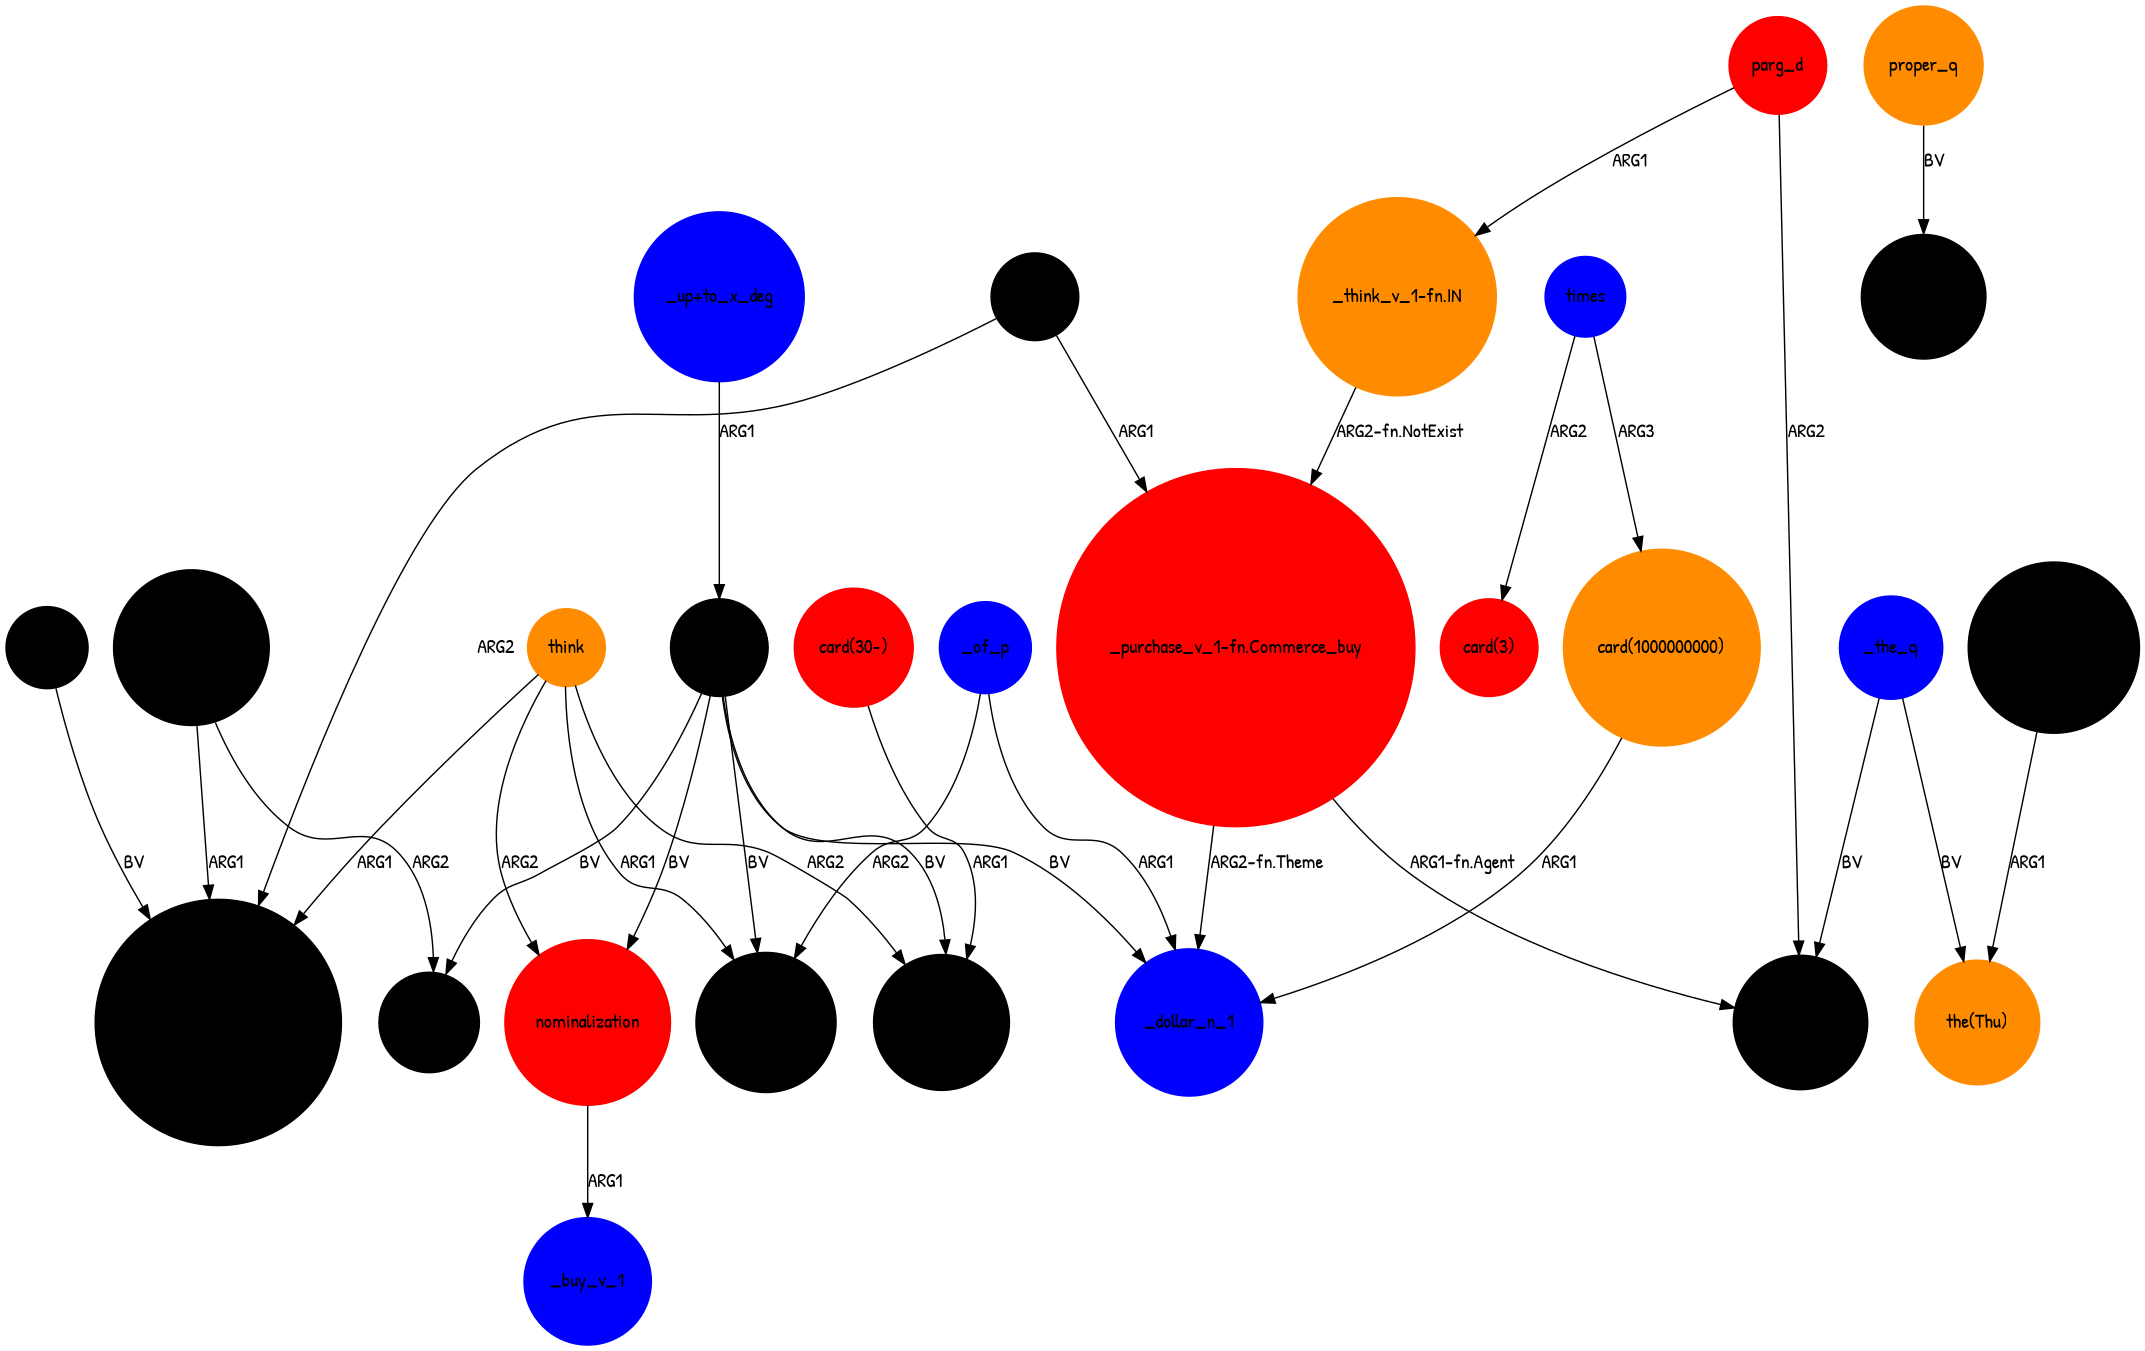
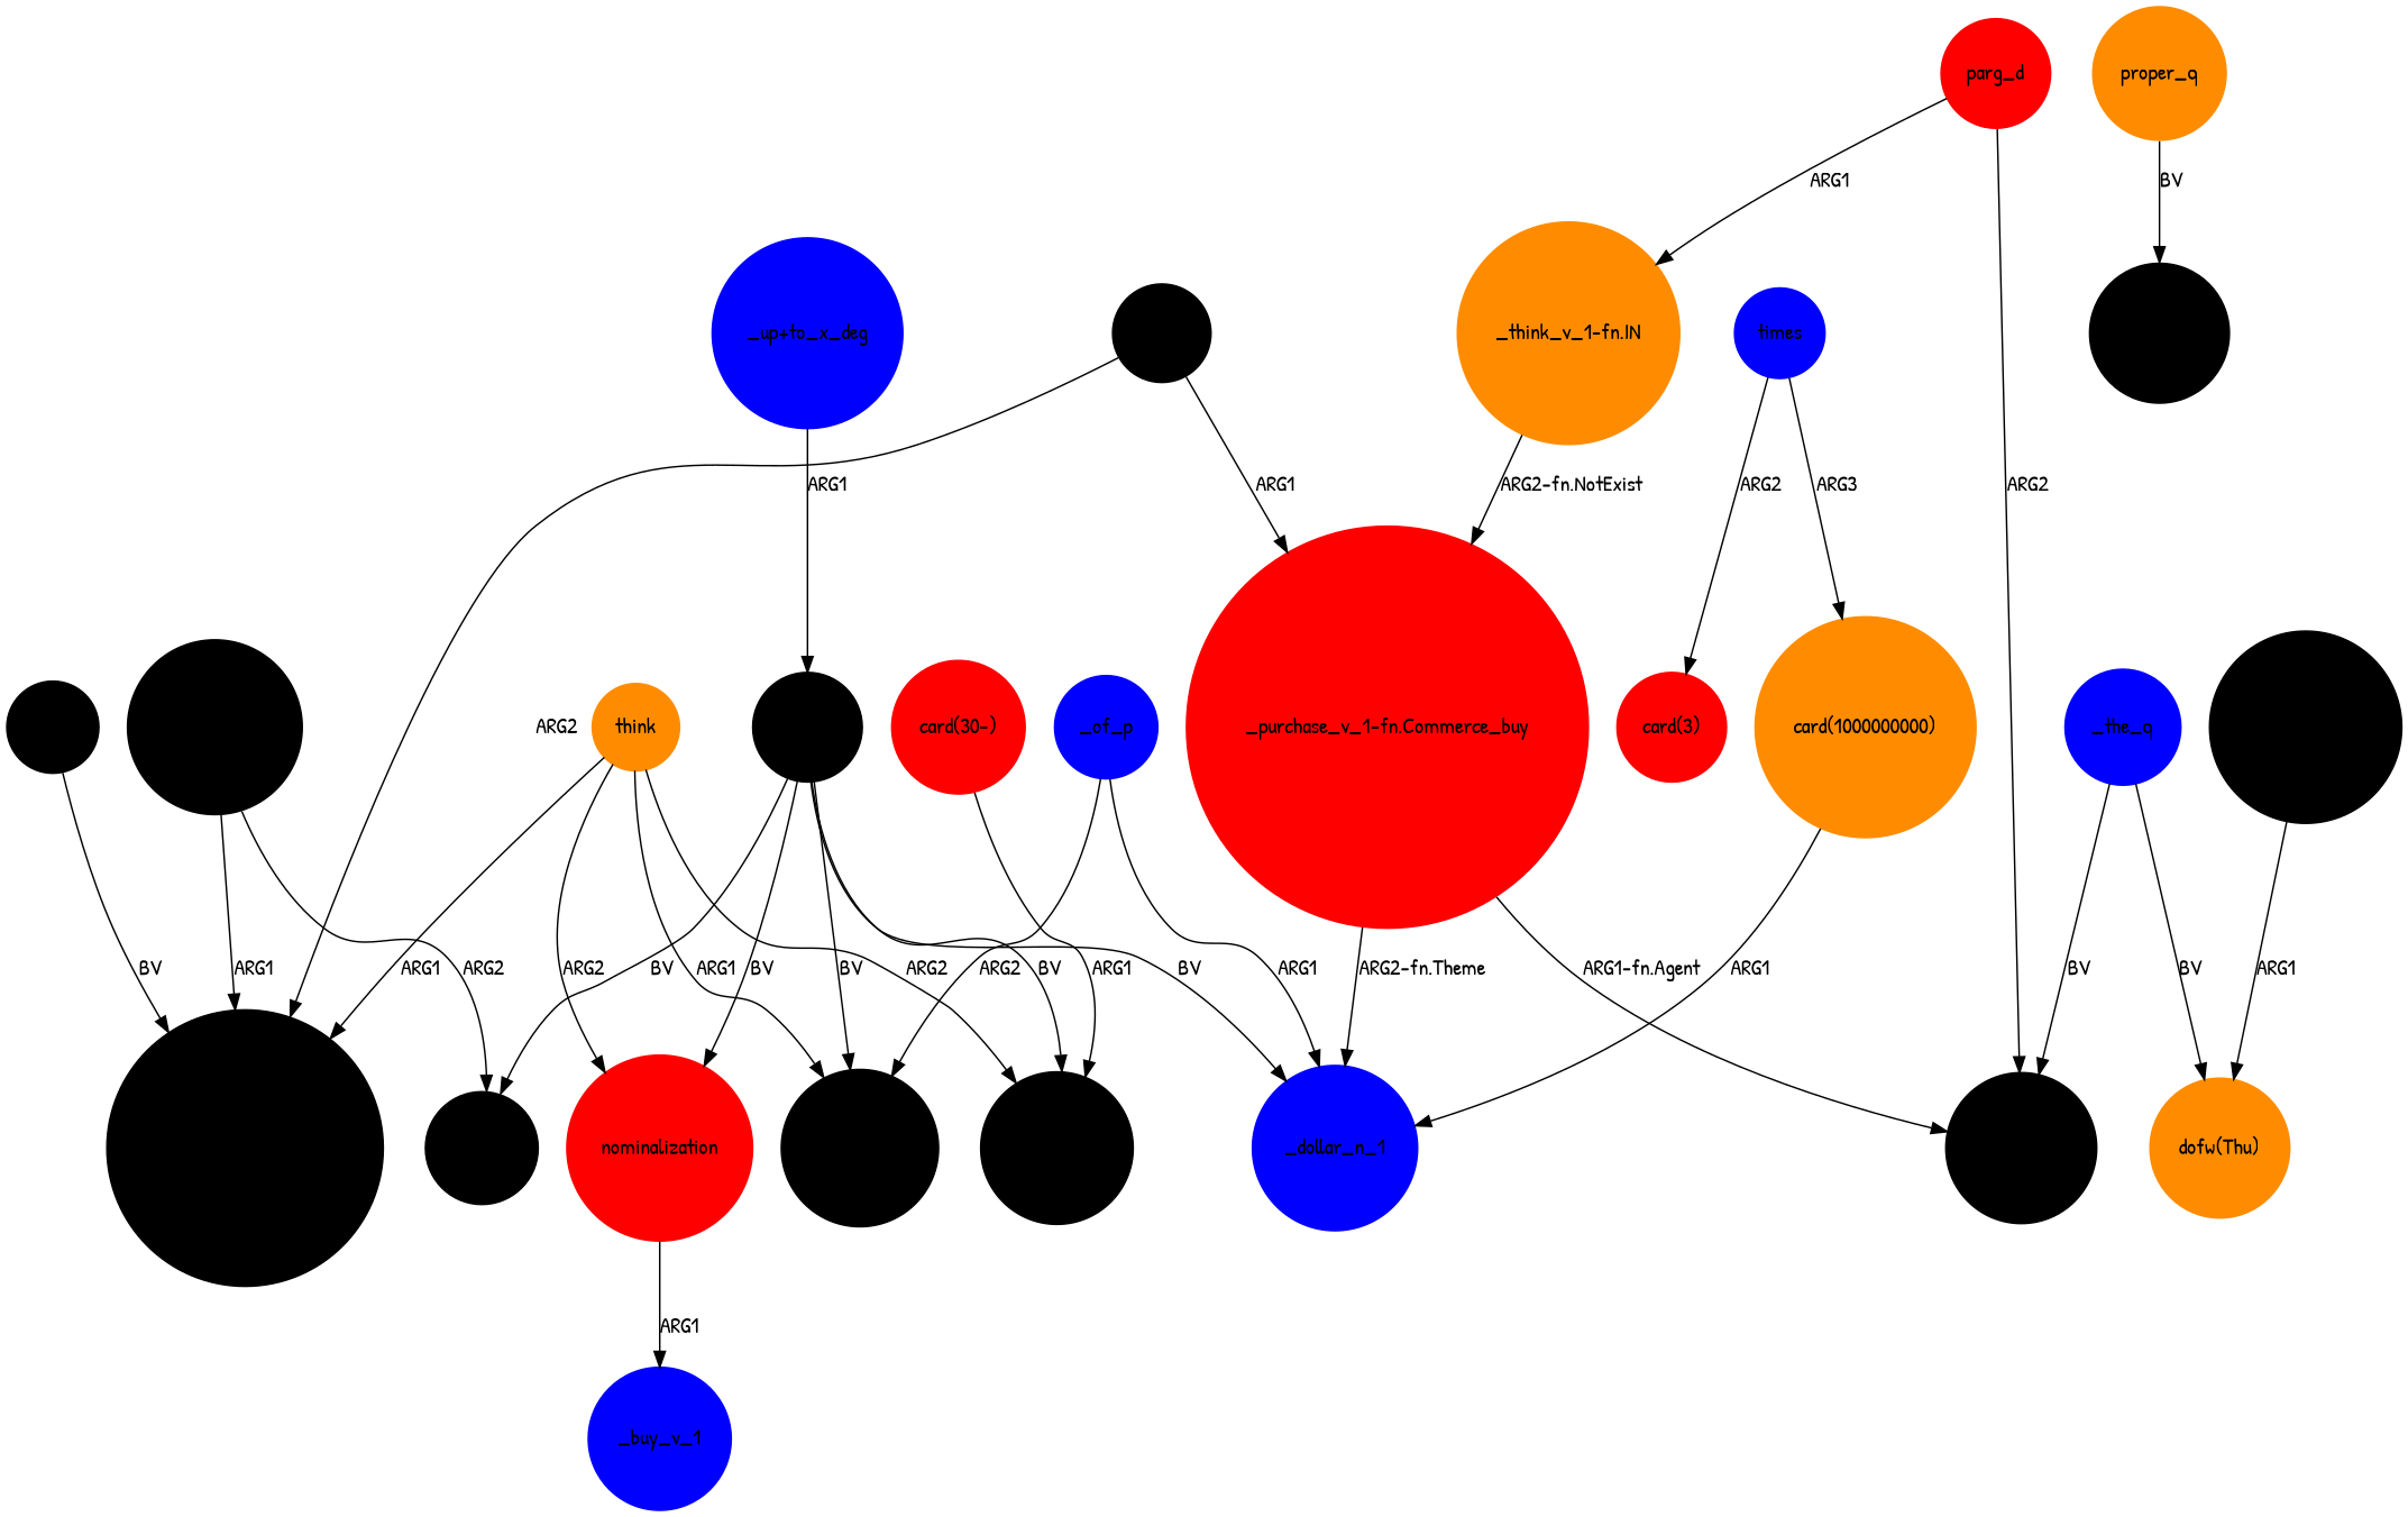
  digraph {
    fontname="Patrick Hand"
    node [color=black fontname="Patrick Hand" shape=circle style=filled]
    edge [fontname="Patrick Hand"]
    _a_q
    "_spree/nn_u_unknown"
    "_up+to_x_deg" [color=blue]
    udef_q
    _and_c
    _dollar_n_1 [color=blue]
    _bond_n_1
    _year_n_1
    nominalization [color=red]
    _buy_v_1 [color=blue]
    _in_p
    "_purchase_v_1-fn.Commerce_buy" [color=red]
    _firm_n_1
    n14 [color=darkorange label=think]
    _on_p_temp
    _of_p [color=blue]
    "card(30-)" [color=red]
    "_think_v_1-fn.IN" [color=darkorange]
    times [color=blue]
    "card(1000000000)" [color=darkorange]
    "card(3)" [color=red]
    proper_q [color=darkorange]
    "dofw(Wed)"
    _the_q [color=blue]
-   "dofw(Thu)" [color=darkorange label="the(Thu)"]
+   "dofw(Thu)" [color=darkorange]
    _previous_a_1
    parg_d [color=red]
    _a_q -> "_spree/nn_u_unknown" [label=BV]
    "_up+to_x_deg" -> udef_q [label=ARG1]
    udef_q -> _and_c [label=BV]
    udef_q -> _dollar_n_1 [label=BV]
    udef_q -> _bond_n_1 [label=BV]
    udef_q -> _year_n_1 [label=BV]
    udef_q -> nominalization [label=BV]
    nominalization -> _buy_v_1 [label=ARG1]
    _in_p -> "_spree/nn_u_unknown" [label=ARG2]
    _in_p -> "_purchase_v_1-fn.Commerce_buy" [label=ARG1]
    "_purchase_v_1-fn.Commerce_buy" -> _dollar_n_1 [label="ARG2-fn.Theme"]
    "_purchase_v_1-fn.Commerce_buy" -> _firm_n_1 [label="ARG1-fn.Agent"]
    n14 -> "_spree/nn_u_unknown" [label=ARG1]
    n14 -> _bond_n_1 [label=ARG1]
    n14 -> _year_n_1 [label=ARG2]
    n14 -> nominalization [label=ARG2]
    _on_p_temp -> "_spree/nn_u_unknown" [label=ARG1]
    _on_p_temp -> _and_c [label=ARG2]
    _of_p -> _dollar_n_1 [label=ARG1]
    _of_p -> _bond_n_1 [label=ARG2]
    "card(30-)" -> _year_n_1 [label=ARG1]
    "_think_v_1-fn.IN" -> "_purchase_v_1-fn.Commerce_buy" [label="ARG2-fn.NotExist"]
    times -> "card(1000000000)" [label=ARG3]
    times -> "card(3)" [label=ARG2]
    "card(1000000000)" -> _dollar_n_1 [label=ARG1]
    proper_q -> "dofw(Wed)" [label=BV]
    _the_q -> _firm_n_1 [label=BV]
    _the_q -> "dofw(Thu)" [label=BV]
    _previous_a_1 -> "dofw(Thu)" [label=ARG1]
    parg_d -> _firm_n_1 [label=ARG2]
    parg_d -> "_think_v_1-fn.IN" [label=ARG1]
  }
